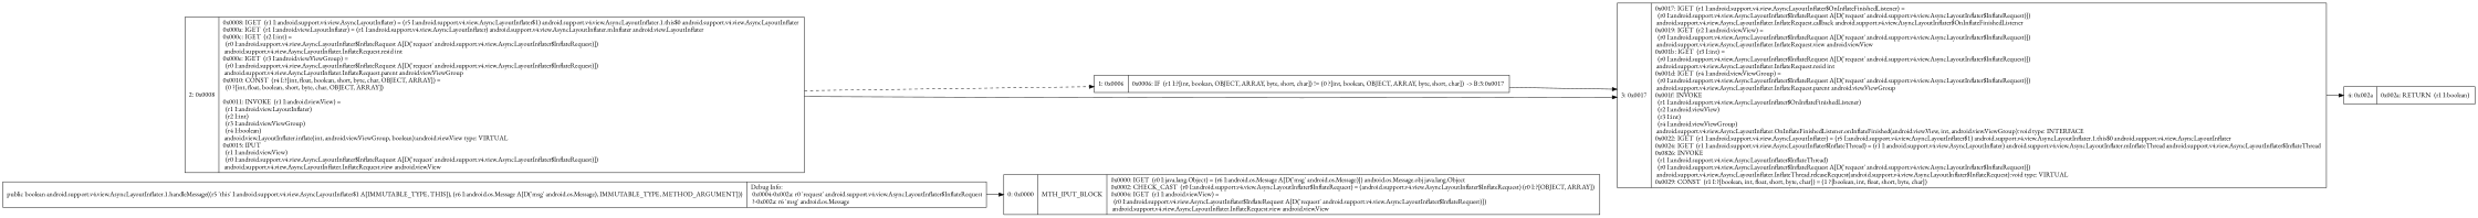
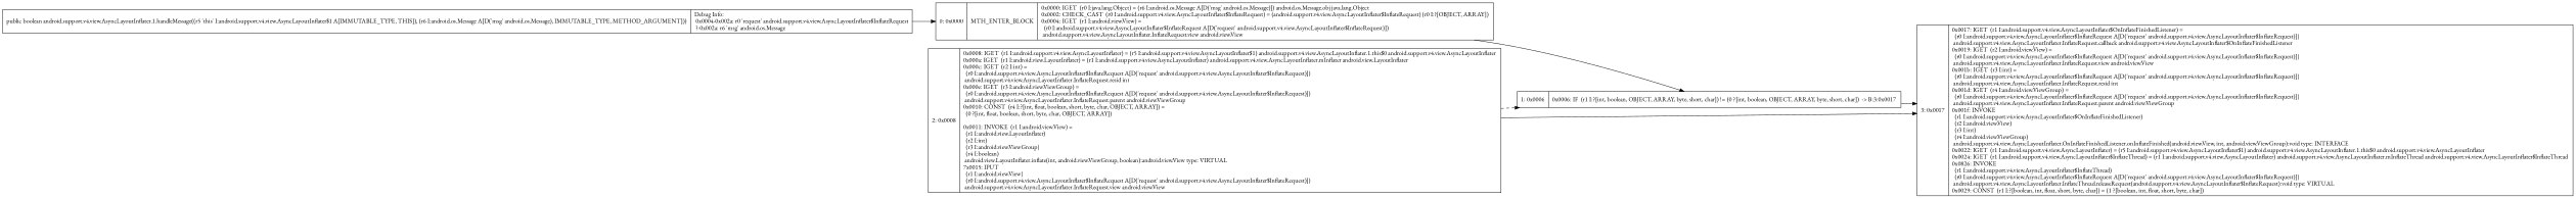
  digraph {
    fontname="EB Garamond"
    rankdir=LR
    node [fontname="EB Garamond" shape=record]
    edge [fontname="EB Garamond"]
-   n1 [label="{0\:\ 0x0000|MTH_IPUT_BLOCK\l|0x0000: IGET  (r0 I:java.lang.Object) = (r6 I:android.os.Message A[D('msg' android.os.Message)]) android.os.Message.obj java.lang.Object \l0x0002: CHECK_CAST  (r0 I:android.support.v4.view.AsyncLayoutInflater$InflateRequest) = (android.support.v4.view.AsyncLayoutInflater$InflateRequest) (r0 I:?[OBJECT, ARRAY]) \l0x0004: IGET  (r1 I:android.view.View) = \l  (r0 I:android.support.v4.view.AsyncLayoutInflater$InflateRequest A[D('request' android.support.v4.view.AsyncLayoutInflater$InflateRequest)])\l android.support.v4.view.AsyncLayoutInflater.InflateRequest.view android.view.View \l}"]
+   n1 [label="{0\:\ 0x0000|MTH_ENTER_BLOCK\l|0x0000: IGET  (r0 I:java.lang.Object) = (r6 I:android.os.Message A[D('msg' android.os.Message)]) android.os.Message.obj java.lang.Object \l0x0002: CHECK_CAST  (r0 I:android.support.v4.view.AsyncLayoutInflater$InflateRequest) = (android.support.v4.view.AsyncLayoutInflater$InflateRequest) (r0 I:?[OBJECT, ARRAY]) \l0x0004: IGET  (r1 I:android.view.View) = \l  (r0 I:android.support.v4.view.AsyncLayoutInflater$InflateRequest A[D('request' android.support.v4.view.AsyncLayoutInflater$InflateRequest)])\l android.support.v4.view.AsyncLayoutInflater.InflateRequest.view android.view.View \l}"]
    n2 [label="{1\:\ 0x0006|0x0006: IF  (r1 I:?[int, boolean, OBJECT, ARRAY, byte, short, char]) != (0 ?[int, boolean, OBJECT, ARRAY, byte, short, char])  \-\> B:3:0x0017 \l}"]
    n3 [label="{3\:\ 0x0017|0x0017: IGET  (r1 I:android.support.v4.view.AsyncLayoutInflater$OnInflateFinishedListener) = \l  (r0 I:android.support.v4.view.AsyncLayoutInflater$InflateRequest A[D('request' android.support.v4.view.AsyncLayoutInflater$InflateRequest)])\l android.support.v4.view.AsyncLayoutInflater.InflateRequest.callback android.support.v4.view.AsyncLayoutInflater$OnInflateFinishedListener \l0x0019: IGET  (r2 I:android.view.View) = \l  (r0 I:android.support.v4.view.AsyncLayoutInflater$InflateRequest A[D('request' android.support.v4.view.AsyncLayoutInflater$InflateRequest)])\l android.support.v4.view.AsyncLayoutInflater.InflateRequest.view android.view.View \l0x001b: IGET  (r3 I:int) = \l  (r0 I:android.support.v4.view.AsyncLayoutInflater$InflateRequest A[D('request' android.support.v4.view.AsyncLayoutInflater$InflateRequest)])\l android.support.v4.view.AsyncLayoutInflater.InflateRequest.resid int \l0x001d: IGET  (r4 I:android.view.ViewGroup) = \l  (r0 I:android.support.v4.view.AsyncLayoutInflater$InflateRequest A[D('request' android.support.v4.view.AsyncLayoutInflater$InflateRequest)])\l android.support.v4.view.AsyncLayoutInflater.InflateRequest.parent android.view.ViewGroup \l0x001f: INVOKE  \l  (r1 I:android.support.v4.view.AsyncLayoutInflater$OnInflateFinishedListener)\l  (r2 I:android.view.View)\l  (r3 I:int)\l  (r4 I:android.view.ViewGroup)\l android.support.v4.view.AsyncLayoutInflater.OnInflateFinishedListener.onInflateFinished(android.view.View, int, android.view.ViewGroup):void type: INTERFACE \l0x0022: IGET  (r1 I:android.support.v4.view.AsyncLayoutInflater) = (r5 I:android.support.v4.view.AsyncLayoutInflater$1) android.support.v4.view.AsyncLayoutInflater.1.this$0 android.support.v4.view.AsyncLayoutInflater \l0x0024: IGET  (r1 I:android.support.v4.view.AsyncLayoutInflater$InflateThread) = (r1 I:android.support.v4.view.AsyncLayoutInflater) android.support.v4.view.AsyncLayoutInflater.mInflateThread android.support.v4.view.AsyncLayoutInflater$InflateThread \l0x0826: INVOKE  \l  (r1 I:android.support.v4.view.AsyncLayoutInflater$InflateThread)\l  (r0 I:android.support.v4.view.AsyncLayoutInflater$InflateRequest A[D('request' android.support.v4.view.AsyncLayoutInflater$InflateRequest)])\l android.support.v4.view.AsyncLayoutInflater.InflateThread.releaseRequest(android.support.v4.view.AsyncLayoutInflater$InflateRequest):void type: VIRTUAL \l0x0029: CONST  (r1 I:?[boolean, int, float, short, byte, char]) = (1 ?[boolean, int, float, short, byte, char]) \l}"]
-   n4 [label="{2\:\ 0x0008|0x0008: IGET  (r1 I:android.support.v4.view.AsyncLayoutInflater) = (r5 I:android.support.v4.view.AsyncLayoutInflater$1) android.support.v4.view.AsyncLayoutInflater.1.this$0 android.support.v4.view.AsyncLayoutInflater \l0x000a: IGET  (r1 I:android.view.LayoutInflater) = (r1 I:android.support.v4.view.AsyncLayoutInflater) android.support.v4.view.AsyncLayoutInflater.mInflater android.view.LayoutInflater \l0x000c: IGET  (r2 I:int) = \l  (r0 I:android.support.v4.view.AsyncLayoutInflater$InflateRequest A[D('request' android.support.v4.view.AsyncLayoutInflater$InflateRequest)])\l android.support.v4.view.AsyncLayoutInflater.InflateRequest.resid int \l0x000e: IGET  (r3 I:android.view.ViewGroup) = \l  (r0 I:android.support.v4.view.AsyncLayoutInflater$InflateRequest A[D('request' android.support.v4.view.AsyncLayoutInflater$InflateRequest)])\l android.support.v4.view.AsyncLayoutInflater.InflateRequest.parent android.view.ViewGroup \l0x0010: CONST  (r4 I:?[int, float, boolean, short, byte, char, OBJECT, ARRAY]) = \l  (0 ?[int, float, boolean, short, byte, char, OBJECT, ARRAY])\l \l0x0011: INVOKE  (r1 I:android.view.View) = \l  (r1 I:android.view.LayoutInflater)\l  (r2 I:int)\l  (r3 I:android.view.ViewGroup)\l  (r4 I:boolean)\l android.view.LayoutInflater.inflate(int, android.view.ViewGroup, boolean):android.view.View type: VIRTUAL \l0x0015: IPUT  \l  (r1 I:android.view.View)\l  (r0 I:android.support.v4.view.AsyncLayoutInflater$InflateRequest A[D('request' android.support.v4.view.AsyncLayoutInflater$InflateRequest)])\l android.support.v4.view.AsyncLayoutInflater.InflateRequest.view android.view.View \l}"]
-   n5 [label="{4\:\ 0x002a|0x002a: RETURN  (r1 I:boolean) \l}"]
+   n4 [label="{2\:\ 0x0008|0x0008: IGET  (r1 I:android.support.v4.view.AsyncLayoutInflater) = (r5 I:android.support.v4.view.AsyncLayoutInflater$1) android.support.v4.view.AsyncLayoutInflater.1.this$0 android.support.v4.view.AsyncLayoutInflater \l0x000a: IGET  (r1 I:android.view.LayoutInflater) = (r1 I:android.support.v4.view.AsyncLayoutInflater) android.support.v4.view.AsyncLayoutInflater.mInflater android.view.LayoutInflater \l0x000c: IGET  (r2 I:int) = \l  (r0 I:android.support.v4.view.AsyncLayoutInflater$InflateRequest A[D('request' android.support.v4.view.AsyncLayoutInflater$InflateRequest)])\l android.support.v4.view.AsyncLayoutInflater.InflateRequest.resid int \l0x000e: IGET  (r3 I:android.view.ViewGroup) = \l  (r0 I:android.support.v4.view.AsyncLayoutInflater$InflateRequest A[D('request' android.support.v4.view.AsyncLayoutInflater$InflateRequest)])\l android.support.v4.view.AsyncLayoutInflater.InflateRequest.parent android.view.ViewGroup \l0x0010: CONST  (r4 I:?[int, float, boolean, short, byte, char, OBJECT, ARRAY]) = \l  (0 ?[int, float, boolean, short, byte, char, OBJECT, ARRAY])\l \l0x0011: INVOKE  (r1 I:android.view.View) = \l  (r1 I:android.view.LayoutInflater)\l  (r2 I:int)\l  (r3 I:android.view.ViewGroup)\l  (r4 I:boolean)\l android.view.LayoutInflater.inflate(int, android.view.ViewGroup, boolean):android.view.View type: VIRTUAL \l7x0015: IPUT  \l  (r1 I:android.view.View)\l  (r0 I:android.support.v4.view.AsyncLayoutInflater$InflateRequest A[D('request' android.support.v4.view.AsyncLayoutInflater$InflateRequest)])\l android.support.v4.view.AsyncLayoutInflater.InflateRequest.view android.view.View \l}"]
    n6 [label="{public boolean android.support.v4.view.AsyncLayoutInflater.1.handleMessage((r5 'this' I:android.support.v4.view.AsyncLayoutInflater$1 A[IMMUTABLE_TYPE, THIS]), (r6 I:android.os.Message A[D('msg' android.os.Message), IMMUTABLE_TYPE, METHOD_ARGUMENT]))  | Debug Info:\l  0x0004\-0x002a: r0 'request' android.support.v4.view.AsyncLayoutInflater$InflateRequest\l  ?\-0x002a: r6 'msg' android.os.Message\l}"]
+   n1 -> n2
    n2 -> n3
-   n3 -> n5
    n4 -> n2 [style=dashed]
    n4 -> n3
    n6 -> n1
  }
